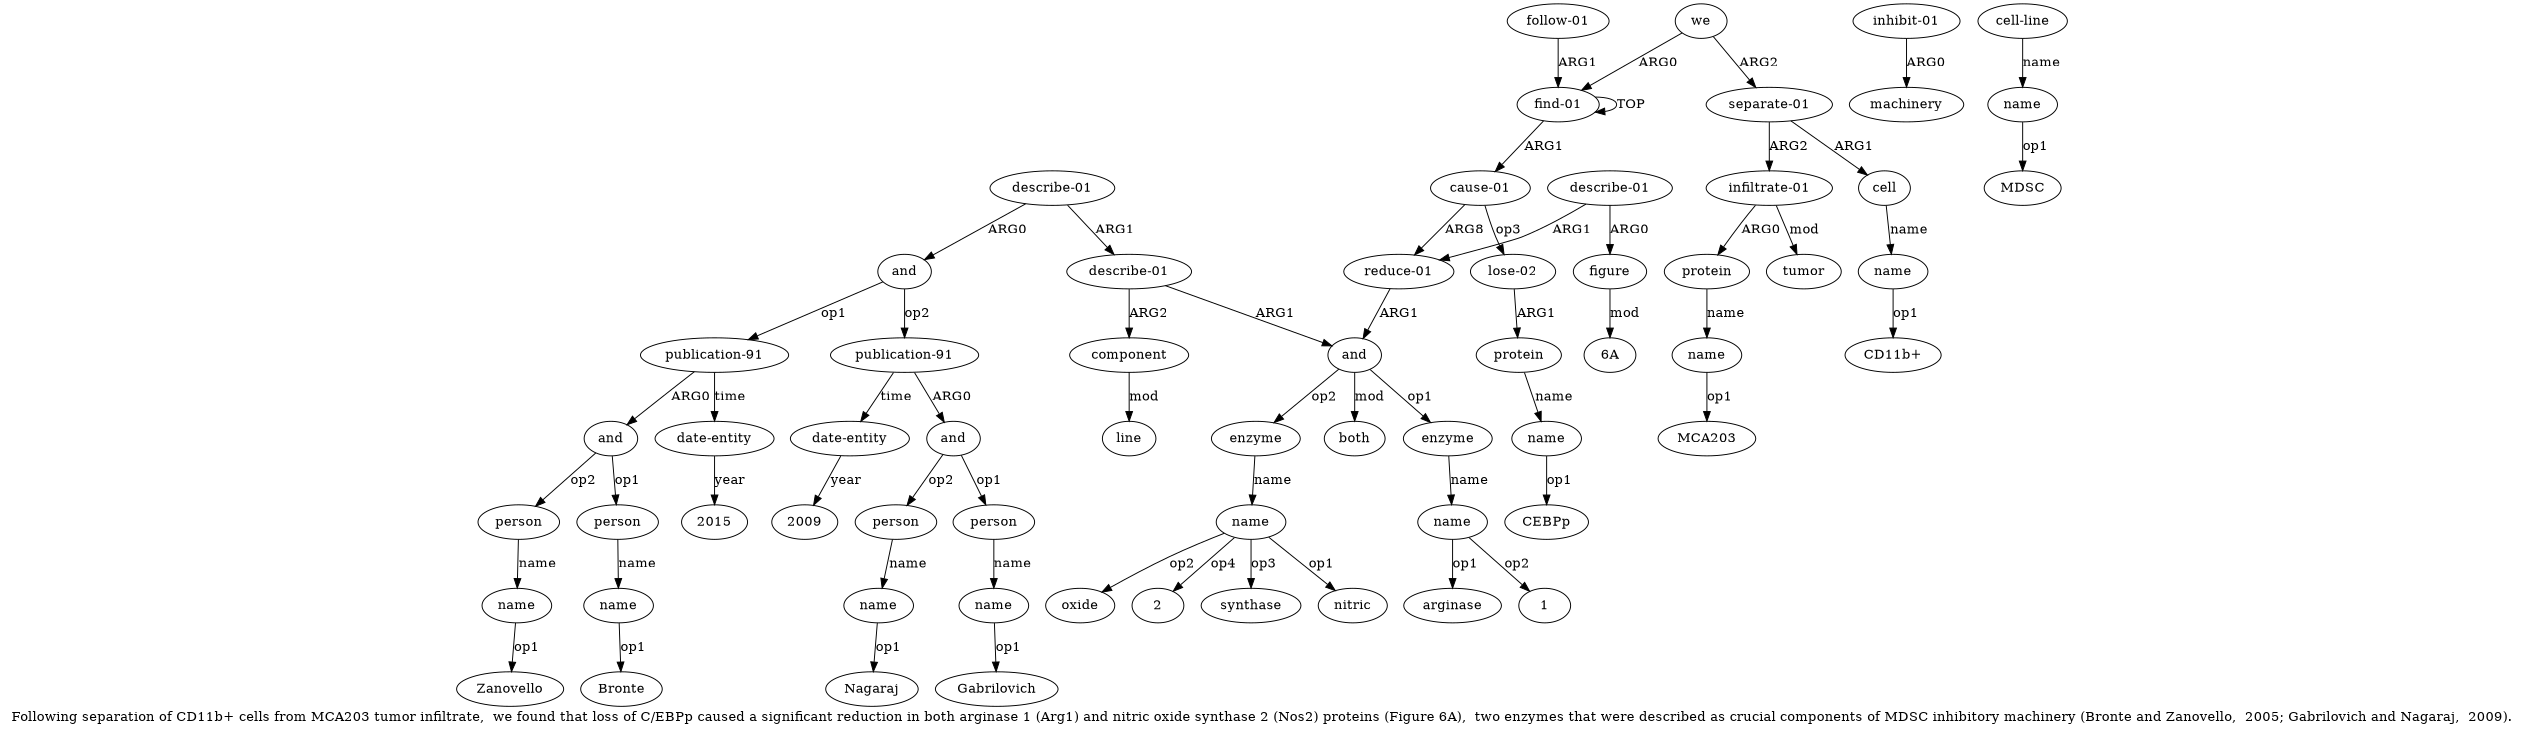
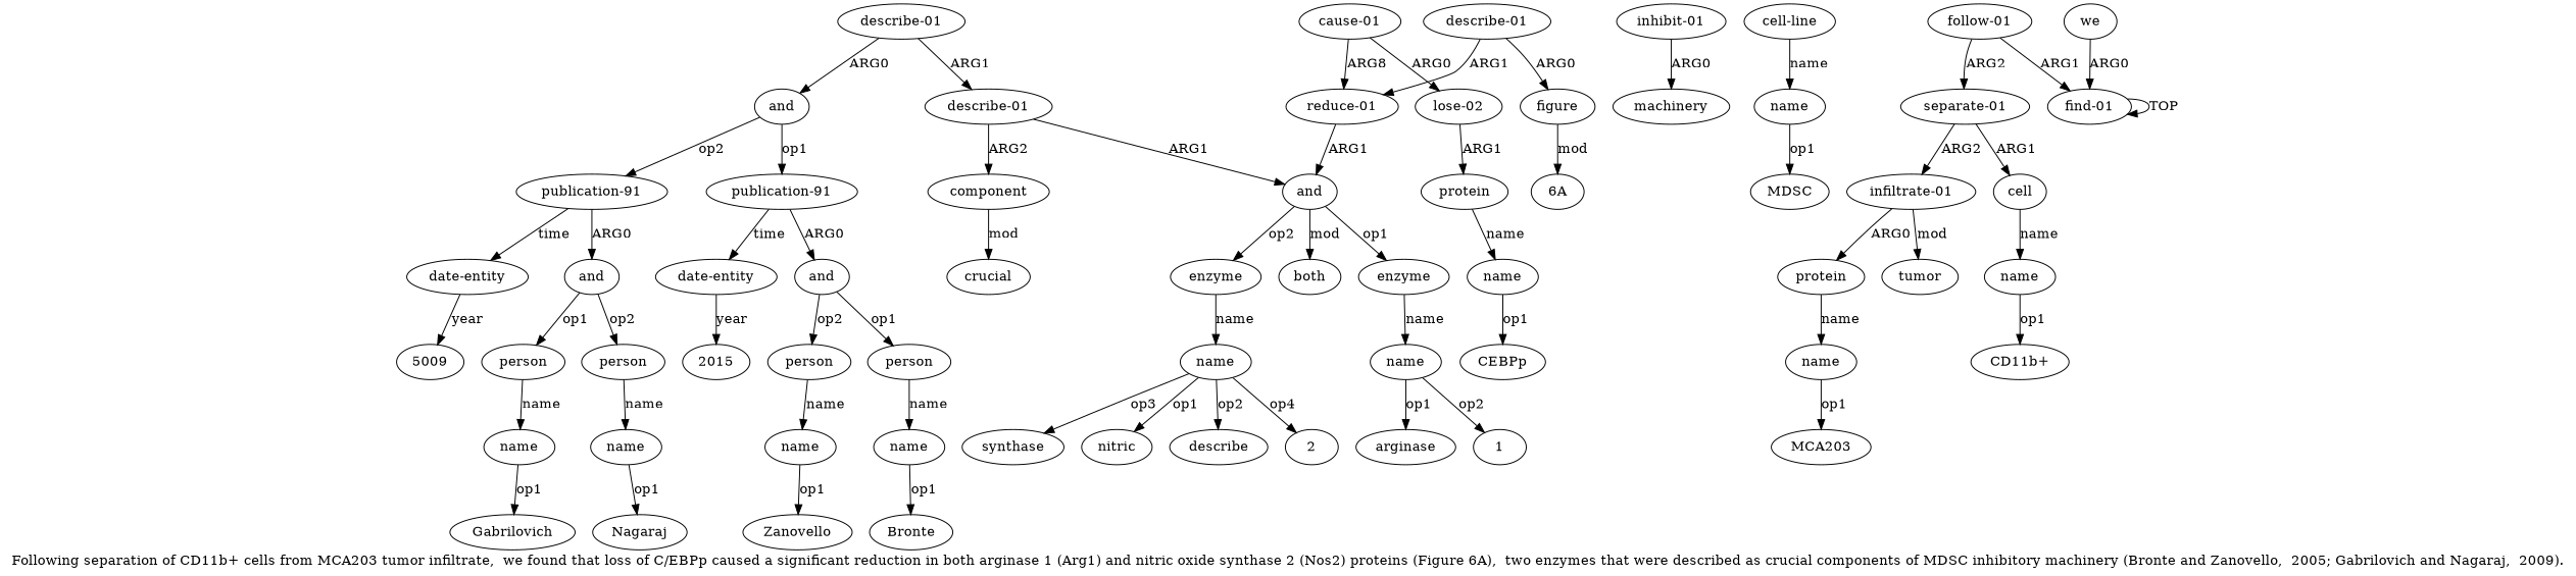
  digraph {
    label="Following separation of CD11b+ cells from MCA203 tumor infiltrate,  we found that loss of C/EBPp caused a significant reduction in both arginase 1 (Arg1) and nitric oxide synthase 2 (Nos2) proteins (Figure 6A),  two enzymes that were described as crucial components of MDSC inhibitory machinery (Bronte and Zanovello,  2005; Gabrilovich and Nagaraj,  2009)."
    node [color=black gold_ind=-1 gold_label=name test_ind=-1 test_label=name]
    edge [color=black gold_label=op1 test_label=op1]
    n1 [gold_ind=20 gold_label="describe-01" label="describe-01" test_ind=20 test_label="describe-01"]
    n2 [gold_ind=21 gold_label=and label=and test_ind=21 test_label=and]
    n3 [gold_ind=13 gold_label="describe-01" label="describe-01" test_ind=13 test_label="describe-01"]
    n4 [gold_ind=22 gold_label="publication-91" label="publication-91" test_ind=22 test_label="publication-91"]
    n5 [gold_ind=29 gold_label="publication-91" label="publication-91" test_ind=29 test_label="publication-91"]
    n6 [gold_ind=14 gold_label=component label=component test_ind=14 test_label=component]
    n7 [gold_ind=7 gold_label=and label=and test_ind=7 test_label=and]
    n8 [gold_ind=23 gold_label=and label=and test_ind=23 test_label=and]
    n9 [gold_ind=28 gold_label="date-entity" label="date-entity" test_ind=28 test_label="date-entity"]
    n10 [gold_ind=30 gold_label=and label=and test_ind=30 test_label=and]
    n11 [gold_ind=35 gold_label="date-entity" label="date-entity" test_ind=35 test_label="date-entity"]
-   n12 [gold_ind=15 gold_label=crucial label=line test_ind=15 test_label=crucial]
+   n12 [gold_ind=15 gold_label=crucial label=crucial test_ind=15 test_label=crucial]
    n13 [gold_ind=10 gold_label=enzyme label=enzyme test_ind=10 test_label=enzyme]
    n14 [gold_ind=12 gold_label=both label=both test_ind=12 test_label=both]
    n15 [gold_ind=8 gold_label=enzyme label=enzyme test_ind=8 test_label=enzyme]
    n16 [gold_ind=24 gold_label=person label=person test_ind=24 test_label=person]
    n17 [gold_ind=26 gold_label=person label=person test_ind=26 test_label=person]
    n18 [gold_label=2015 label=2015 test_label=2015]
    n19 [gold_ind=31 gold_label=person label=person test_ind=31 test_label=person]
    n20 [gold_ind=33 gold_label=person label=person test_ind=33 test_label=person]
-   n21 [gold_label=2009 label=2009 test_label=2009]
+   n21 [gold_label=2009 label=5009 test_label=2009]
    n22 [gold_ind=25 label=name test_ind=25]
    n23 [gold_ind=27 label=name test_ind=27]
    n24 [gold_label=Bronte label=Bronte test_label=Bronte]
    n25 [gold_label=Zanovello label=Zanovello test_label=Zanovello]
    n26 [gold_ind=32 label=name test_ind=32]
    n27 [gold_ind=34 label=name test_ind=34]
    n28 [gold_label=Gabrilovich label=Gabrilovich test_label=Gabrilovich]
    n29 [gold_label=Nagaraj label=Nagaraj test_label=Nagaraj]
    n30 [gold_label=CEBPp label=CEBPp test_label=CEBPp]
    n31 [gold_ind=37 gold_label="describe-01" label="describe-01" test_ind=37 test_label="describe-01"]
    n32 [gold_ind=38 gold_label=figure label=figure test_ind=38 test_label=figure]
    n33 [gold_ind=6 gold_label="reduce-01" label="reduce-01" test_ind=6 test_label="reduce-01"]
    n34 [gold_label="6A" label="6A" test_label="6A"]
-   n35 [gold_label=oxide label=oxide test_label=oxide]
+   n35 [gold_label=oxide label=describe test_label=oxide]
    n36 [gold_label=arginase label=arginase test_label=arginase]
    n37 [gold_label=1 label=1 test_label=1]
    n38 [gold_ind=17 gold_label="inhibit-01" label="inhibit-01" test_ind=17 test_label="inhibit-01"]
    n39 [gold_ind=16 gold_label=machinery label=machinery test_ind=16 test_label=machinery]
    n40 [gold_ind=18 gold_label="cell-line" label="cell-line" test_ind=18 test_label="cell-line"]
    n41 [gold_ind=19 label=name test_ind=19]
    n42 [gold_label=MDSC label=MDSC test_label=MDSC]
    n43 [gold_ind=11 label=name test_ind=11]
    n44 [gold_label=2 label=2 test_label=2]
    n45 [gold_label=synthase label=synthase test_label=synthase]
    n46 [gold_label=nitric label=nitric test_label=nitric]
    n47 [gold_ind=9 label=name test_ind=9]
    n48 [gold_ind=39 gold_label="follow-01" label="follow-01" test_ind=39 test_label="follow-01"]
    n49 [gold_ind=0 gold_label="find-01" label="find-01" test_ind=0 test_label="find-01"]
    n50 [gold_ind=40 gold_label="separate-01" label="separate-01" test_ind=40 test_label="separate-01"]
    n51 [gold_ind=2 gold_label="cause-01" label="cause-01" test_ind=2 test_label="cause-01"]
    n52 [gold_ind=43 gold_label="infiltrate-01" label="infiltrate-01" test_ind=43 test_label="infiltrate-01"]
    n53 [gold_ind=41 gold_label=cell label=cell test_ind=41 test_label=cell]
    n54 [gold_ind=1 gold_label=we label=we test_ind=1 test_label=we]
    n55 [gold_ind=3 gold_label="lose-02" label="lose-02" test_ind=3 test_label="lose-02"]
    n56 [gold_ind=46 gold_label=tumor label=tumor test_ind=46 test_label=tumor]
    n57 [gold_ind=44 gold_label=protein label=protein test_ind=44 test_label=protein]
    n58 [gold_ind=42 label=name test_ind=42]
    n59 [gold_label="CD11b+" label="CD11b+" test_label="CD11b+"]
    n60 [gold_ind=4 gold_label=protein label=protein test_ind=4 test_label=protein]
    n61 [gold_ind=5 label=name test_ind=5]
    n62 [gold_label=MCA203 label=MCA203 test_label=MCA203]
    n63 [gold_ind=45 label=name test_ind=45]
    n1 -> n2 [gold_label=ARG0 label=ARG0 test_label=ARG0]
    n1 -> n3 [gold_label=ARG1 label=ARG1 test_label=ARG1]
    n2 -> n4 [label=op1]
    n2 -> n5 [gold_label=op2 label=op2 test_label=op2]
    n3 -> n6 [gold_label=ARG2 label=ARG2 test_label=ARG2]
    n3 -> n7 [gold_label=ARG1 label=ARG1 test_label=ARG1]
    n4 -> n8 [gold_label=ARG0 label=ARG0 test_label=ARG0]
    n4 -> n9 [gold_label=time label=time test_label=time]
    n5 -> n10 [gold_label=ARG0 label=ARG0 test_label=ARG0]
    n5 -> n11 [gold_label=time label=time test_label=time]
    n6 -> n12 [gold_label=mod label=mod test_label=mod]
    n7 -> n13 [gold_label=op2 label=op2 test_label=op2]
    n7 -> n14 [gold_label=mod label=mod test_label=mod]
    n7 -> n15 [label=op1]
    n8 -> n16 [label=op1]
    n8 -> n17 [gold_label=op2 label=op2 test_label=op2]
    n9 -> n18 [gold_label=year label=year test_label=year]
    n10 -> n19 [label=op1]
    n10 -> n20 [gold_label=op2 label=op2 test_label=op2]
    n11 -> n21 [gold_label=year label=year test_label=year]
    n13 -> n43 [gold_label=name label=name test_label=name]
    n15 -> n47 [gold_label=name label=name test_label=name]
    n16 -> n22 [gold_label=name label=name test_label=name]
    n17 -> n23 [gold_label=name label=name test_label=name]
    n19 -> n26 [gold_label=name label=name test_label=name]
    n20 -> n27 [gold_label=name label=name test_label=name]
    n22 -> n24 [label=op1]
    n23 -> n25 [label=op1]
    n26 -> n28 [label=op1]
    n27 -> n29 [label=op1]
    n31 -> n32 [gold_label=ARG0 label=ARG0 test_label=ARG0]
    n31 -> n33 [gold_label=ARG1 label=ARG1 test_label=ARG1]
    n32 -> n34 [gold_label=mod label=mod test_label=mod]
    n33 -> n7 [gold_label=ARG1 label=ARG1 test_label=ARG1]
    n38 -> n39 [gold_label=ARG0 label=ARG0 test_label=ARG0]
    n40 -> n41 [gold_label=name label=name test_label=name]
    n41 -> n42 [label=op1]
    n43 -> n35 [gold_label=op2 label=op2 test_label=op2]
    n43 -> n44 [gold_label=op4 label=op4 test_label=op4]
    n43 -> n45 [gold_label=op3 label=op3 test_label=op3]
    n43 -> n46 [label=op1]
    n47 -> n36 [label=op1]
    n47 -> n37 [gold_label=op2 label=op2 test_label=op2]
    n48 -> n49 [gold_label=ARG1 label=ARG1 test_label=ARG1]
-   n54 -> n50 [gold_label=ARG2 label=ARG2 test_label=ARG2]
+   n48 -> n50 [gold_label=ARG2 label=ARG2 test_label=ARG2]
    n49 -> n49 [gold_label=TOP label=TOP test_label=TOP]
-   n49 -> n51 [gold_label=ARG1 label=ARG1 test_label=ARG1]
    n50 -> n52 [gold_label=ARG2 label=ARG2 test_label=ARG2]
    n50 -> n53 [gold_label=ARG1 label=ARG1 test_label=ARG1]
    n51 -> n33 [gold_label=ARG1 label=ARG8 test_label=ARG1]
-   n51 -> n55 [gold_label=ARG0 label=op3 test_label=ARG0]
+   n51 -> n55 [gold_label=ARG0 label=ARG0 test_label=ARG0]
    n52 -> n56 [gold_label=mod label=mod test_label=mod]
    n52 -> n57 [gold_label=ARG0 label=ARG0 test_label=ARG0]
    n53 -> n58 [gold_label=name label=name test_label=name]
    n54 -> n49 [gold_label=ARG0 label=ARG0 test_label=ARG0]
    n55 -> n60 [gold_label=ARG1 label=ARG1 test_label=ARG1]
    n57 -> n63 [gold_label=name label=name test_label=name]
    n58 -> n59 [label=op1]
    n60 -> n61 [gold_label=name label=name test_label=name]
    n61 -> n30 [label=op1]
    n63 -> n62 [label=op1]
  }
